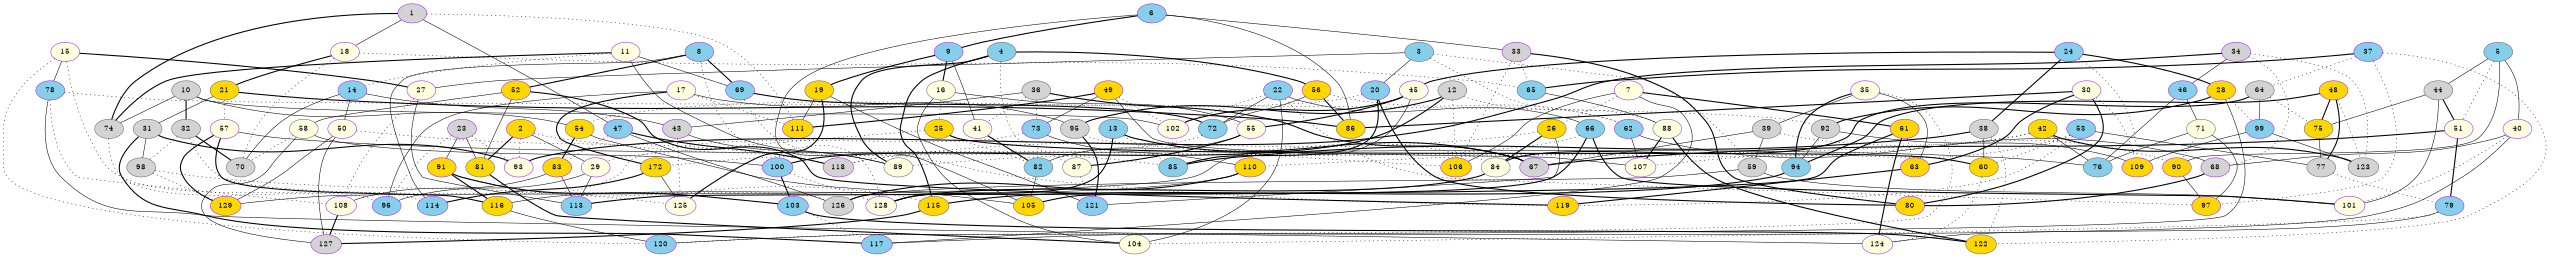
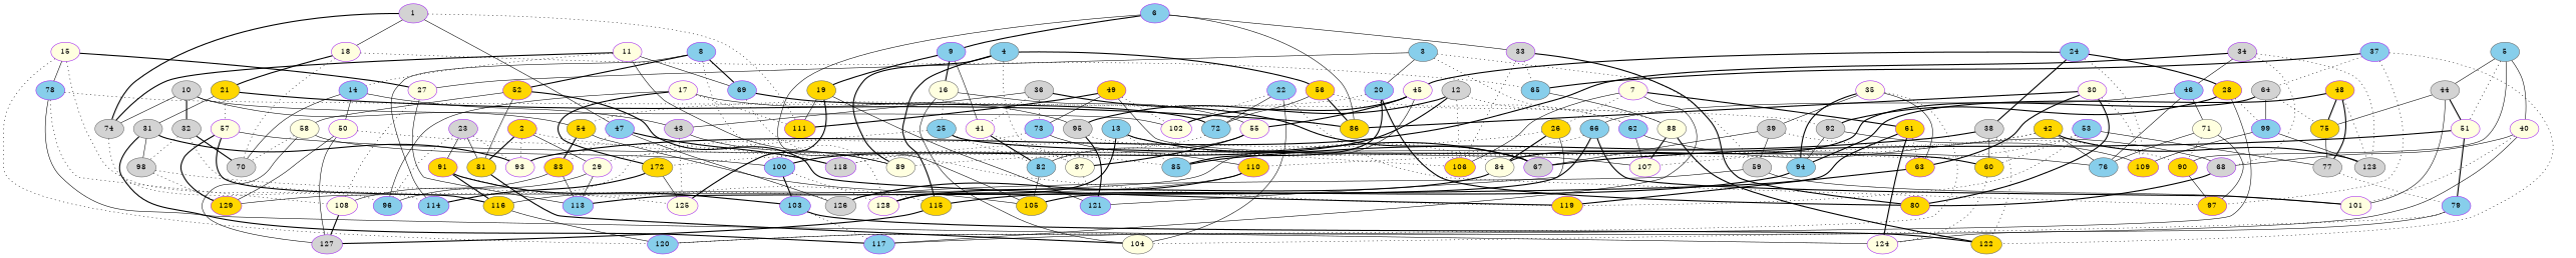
  graph {
    node [color=purple fillcolor=skyblue style=filled]
    edge [style=solid]
    1 [fillcolor=lightgrey]
    18 [fillcolor=lightyellow]
    47
    74 [color=gray40 fillcolor=lightgrey]
    111 [fillcolor=gold]
    70 [color=gray40 fillcolor=lightgrey]
    21 [color=gray40 fillcolor=gold]
    65 [color=gray40]
    118 [fillcolor=lightgrey]
    126 [color=gray40 fillcolor=lightgrey]
    83 [fillcolor=gold]
    96
    2 [fillcolor=gold]
    29 [fillcolor=lightyellow]
    81 [color=gray40 fillcolor=gold]
    85 [color=gray40]
    93 [fillcolor=lightyellow]
    113
    104 [color=gray40 fillcolor=lightyellow]
    3 [color=gray40]
    20
    27 [fillcolor=lightyellow]
    59 [color=gray40 fillcolor=lightgrey]
    88 [color=gray40 fillcolor=lightyellow]
    54 [color=gray40 fillcolor=gold]
    80 [fillcolor=gold]
    108 [fillcolor=lightyellow]
    101 [fillcolor=lightyellow]
    122 [color=gray40 fillcolor=gold]
    107 [fillcolor=lightyellow]
    4 [color=gray40]
    56 [fillcolor=gold]
    87 [color=gray40 fillcolor=lightyellow]
    89 [color=gray40 fillcolor=lightyellow]
    115 [color=gray40 fillcolor=gold]
    86 [color=gray40 fillcolor=gold]
    62
    72 [color=gray40]
    121
    127 [fillcolor=lightgrey]
    5 [color=gray40]
    40 [fillcolor=lightyellow]
    44 [color=gray40 fillcolor=lightgrey]
    51 [fillcolor=lightyellow]
    90 [fillcolor=gold]
    117
    68 [fillcolor=lightgrey]
    75 [color=gray40 fillcolor=gold]
    67 [fillcolor=lightgrey]
    79
    97 [fillcolor=gold]
    6
    9
    33 [fillcolor=lightgrey]
    105 [color=gray40 fillcolor=gold]
    16 [color=gray40 fillcolor=lightyellow]
    19 [color=gray40 fillcolor=gold]
    41 [fillcolor=lightyellow]
    106 [fillcolor=gold]
    7 [fillcolor=lightyellow]
    26 [color=gray40 fillcolor=gold]
    61 [fillcolor=gold]
    84 [color=gray40 fillcolor=lightyellow]
    63 [fillcolor=gold]
    124 [fillcolor=lightyellow]
    52 [fillcolor=gold]
    8
    69
    114
    128 [fillcolor=lightyellow]
    58 [color=gray40 fillcolor=lightyellow]
    119 [fillcolor=gold]
-   25 [color=gray40 fillcolor=gold]
+   25 [color=gray40]
    55 [fillcolor=lightyellow]
    125 [fillcolor=lightyellow]
    82 [color=gray40]
    10 [color=gray40 fillcolor=lightgrey]
    32 [color=gray40 fillcolor=lightgrey]
    102 [fillcolor=lightyellow]
    98 [color=gray40 fillcolor=lightgrey]
    11 [fillcolor=lightyellow]
    14
    43 [fillcolor=lightgrey]
    50 [fillcolor=lightyellow]
    12 [color=gray40 fillcolor=lightgrey]
    95 [color=gray40 fillcolor=lightgrey]
    100
    103
    13 [color=gray40]
    129 [fillcolor=gold]
    15 [fillcolor=lightyellow]
    78
    120
    92 [color=gray40 fillcolor=lightgrey]
    60 [color=gray40 fillcolor=gold]
    17 [fillcolor=lightyellow]
    n97 [color=gray40 fillcolor=gold label=172]
    31 [color=gray40 fillcolor=lightgrey]
    57 [fillcolor=lightyellow]
    76 [color=gray40]
    116 [color=gray40 fillcolor=gold]
    22
    23 [fillcolor=lightgrey]
    91 [fillcolor=gold]
    28 [fillcolor=gold]
    24
    38 [color=gray40 fillcolor=lightgrey]
    45 [fillcolor=lightyellow]
    109 [fillcolor=gold]
    99
    94 [color=gray40]
    123 [color=gray40 fillcolor=lightgrey]
    30 [fillcolor=lightyellow]
    34 [fillcolor=lightgrey]
    46
    66 [color=gray40]
    71 [color=gray40 fillcolor=lightyellow]
    35 [fillcolor=lightyellow]
    39 [color=gray40 fillcolor=lightgrey]
    36 [color=gray40 fillcolor=lightgrey]
    73
    110 [fillcolor=gold]
    37
    64 [color=gray40 fillcolor=lightgrey]
    42 [color=gray40 fillcolor=gold]
    77 [color=gray40 fillcolor=lightgrey]
    48 [fillcolor=gold]
    49 [fillcolor=gold]
    53
    1 -- 18
    1 -- 47
    1 -- 74 [style=bold]
    1 -- 111 [style=dotted]
    18 -- 70 [style=dotted]
    18 -- 21 [style=bold]
    18 -- 65 [style=dotted]
    47 -- 118 [style=bold]
    47 -- 126
    47 -- 83 [style=dotted]
    74 -- 96 [style=dotted]
    21 -- 86 [style=bold]
    21 -- 31
    21 -- 57 [style=dotted]
    65 -- 88
    83 -- 113
    83 -- 108
    2 -- 29
    2 -- 81 [style=bold]
    2 -- 85 [style=dotted]
    2 -- 93 [style=dotted]
    29 -- 96
    29 -- 113
    81 -- 104 [style=bold]
    3 -- 20
    3 -- 27
    3 -- 59 [style=dotted]
    3 -- 88 [style=dotted]
    20 -- 85 [style=bold]
    20 -- 54 [style=dotted]
    20 -- 80 [style=bold]
    27 -- 113
    27 -- 108 [style=dotted]
    59 -- 126
    59 -- 101
    88 -- 122 [style=bold]
    88 -- 107 [style=bold]
    54 -- 83 [style=bold]
    54 -- 105
    108 -- 127 [style=bold]
    4 -- 56 [style=bold]
    4 -- 87 [style=dotted]
    4 -- 89 [style=bold]
    4 -- 115 [style=bold]
    56 -- 86 [style=bold]
    56 -- 62 [style=dotted]
    56 -- 72
    87 -- 121 [style=dotted]
    115 -- 127 [style=bold]
    62 -- 107
    62 -- 68
    72 -- n97 [style=dotted]
    5 -- 40
    5 -- 44
    5 -- 51 [style=dotted]
    5 -- 90
    40 -- 101 [style=dotted]
    40 -- 117
    40 -- 68
    44 -- 101
    44 -- 51 [style=bold]
    44 -- 75
    51 -- 67 [style=bold]
    51 -- 79 [style=bold]
    90 -- 97
    68 -- 80 [style=bold]
    75 -- 77
    79 -- 104 [style=dotted]
    79 -- 124
    6 -- 86
    6 -- 9 [style=bold]
    6 -- 33
    6 -- 105
    9 -- 16 [style=bold]
    9 -- 19 [style=bold]
    9 -- 41
    33 -- 65 [style=dotted]
    33 -- 80 [style=bold]
    33 -- 106 [style=dotted]
    16 -- 104
    16 -- 25 [style=dotted]
    16 -- 55
    19 -- 111
    19 -- 121
    19 -- 125 [style=bold]
+   41 -- 87 [style=dotted]
    41 -- 82 [style=bold]
    7 -- 117
    7 -- 106
    7 -- 26 [style=dotted]
    7 -- 61 [style=bold]
    26 -- 118 [style=dotted]
    26 -- 121
    26 -- 84 [style=bold]
    61 -- 113 [style=bold]
    61 -- 63 [style=dotted]
    61 -- 124 [style=bold]
    84 -- 128 [style=bold]
    63 -- 119 [style=bold]
    52 -- 81
    52 -- 58
    52 -- 119 [style=bold]
    8 -- 52 [style=bold]
    8 -- 69 [style=bold]
    8 -- 114
    8 -- 128 [style=dotted]
    69 -- 72 [style=bold]
    69 -- 119 [style=dotted]
    58 -- 70 [style=dotted]
    58 -- 127
    58 -- 100
    25 -- 29 [style=dotted]
    25 -- 82 [style=dotted]
    25 -- 60 [style=bold]
    55 -- 87 [style=bold]
    55 -- 82
    82 -- 105
    10 -- 74
    10 -- 54
    10 -- 32 [style=bold]
    10 -- 102
    32 -- 70 [style=bold]
    32 -- 126 [style=dotted]
    32 -- 98 [style=dotted]
    98 -- 125 [style=dotted]
    98 -- 129 [style=dotted]
    11 -- 74 [style=bold]
    11 -- 89
    11 -- 69
    11 -- 14 [style=dotted]
    14 -- 70
    14 -- 43
    14 -- 50
    43 -- 89
    43 -- 125 [style=dotted]
    50 -- 118 [style=dotted]
    50 -- 127
    50 -- 129
    12 -- 62 [style=dotted]
    12 -- 106 [style=dotted]
    12 -- 95 [style=bold]
    12 -- 100 [style=bold]
    95 -- 121 [style=bold]
    95 -- 106 [style=dotted]
    100 -- 128 [style=dotted]
    100 -- 103 [style=bold]
    103 -- 122 [style=bold]
    103 -- 117 [style=dotted]
    13 -- 85 [style=dotted]
    13 -- 67 [style=bold]
    13 -- 84 [style=dotted]
    13 -- 128 [style=bold]
    15 -- 27 [style=bold]
    15 -- 114 [style=dotted]
    15 -- 78
    15 -- 120 [style=dotted]
    78 -- 108 [style=dotted]
    78 -- 124
    78 -- 92 [style=dotted]
    92 -- 109
    92 -- 94
    60 -- 124 [style=dotted]
    17 -- 111 [style=dotted]
    17 -- 96
    17 -- 95
    17 -- n97 [style=bold]
    n97 -- 114 [style=bold]
    n97 -- 125
    31 -- 93 [style=bold]
    31 -- 117 [style=bold]
    31 -- 98
    57 -- 129 [style=bold]
    57 -- 76
    57 -- 116 [style=bold]
    116 -- 120
    22 -- 104
    22 -- 72
    22 -- 97 [style=dotted]
    22 -- 102 [style=dotted]
    23 -- 96 [style=dotted]
    23 -- 81
    23 -- 93 [style=dotted]
    23 -- 91
    91 -- 115 [style=dotted]
    91 -- 103 [style=bold]
    91 -- 116 [style=bold]
    28 -- 120
    28 -- 92 [style=bold]
    28 -- 99 [style=dotted]
    24 -- 28 [style=bold]
    24 -- 38 [style=bold]
    24 -- 45 [style=bold]
    24 -- 109 [style=dotted]
    38 -- 85 [style=bold]
    38 -- 122 [style=dotted]
    38 -- 60
    45 -- 55 [style=bold]
    45 -- 102 [style=bold]
    45 -- 129
    99 -- 109
    99 -- 123
    94 -- 115 [style=bold]
    30 -- 80 [style=bold]
    30 -- 86 [style=bold]
    30 -- 63 [style=bold]
    30 -- 109 [style=dotted]
    34 -- 93 [style=bold]
    34 -- 68 [style=dotted]
    34 -- 123 [style=dotted]
    34 -- 46
    46 -- 76
-   22 -- 66
+   46 -- 66
    46 -- 71
    66 -- 118 [style=dotted]
    66 -- 101 [style=bold]
    66 -- 105 [style=bold]
    71 -- 90 [style=dotted]
    71 -- 97
    71 -- 76
    35 -- 63
    35 -- 120 [style=dotted]
    35 -- 94 [style=bold]
    35 -- 39
    39 -- 59
    39 -- 90 [style=dotted]
    39 -- 67
    36 -- 67 [style=bold]
    36 -- 41 [style=dotted]
    36 -- 43
    36 -- 73 [style=dotted]
    73 -- 114 [style=dotted]
    73 -- 110
    110 -- 126 [style=bold]
    110 -- 116
    37 -- 65 [style=bold]
    37 -- 122 [style=dotted]
    37 -- 97 [style=dotted]
    37 -- 64 [style=dotted]
    64 -- 75 [style=dotted]
    64 -- 84 [style=bold]
    64 -- 99
    42 -- 89 [style=dotted]
    42 -- 76
    42 -- 123 [style=bold]
    42 -- 110 [style=dotted]
    77 -- 79 [style=dotted]
    48 -- 75 [style=bold]
    48 -- 94 [style=bold]
    48 -- 123 [style=dotted]
    48 -- 77 [style=bold]
    49 -- 111 [style=bold]
    49 -- 107
    49 -- 102 [style=dotted]
    49 -- 73
    53 -- 107 [style=dotted]
    53 -- 119 [style=dotted]
    53 -- 60 [style=dotted]
    53 -- 77
  }
